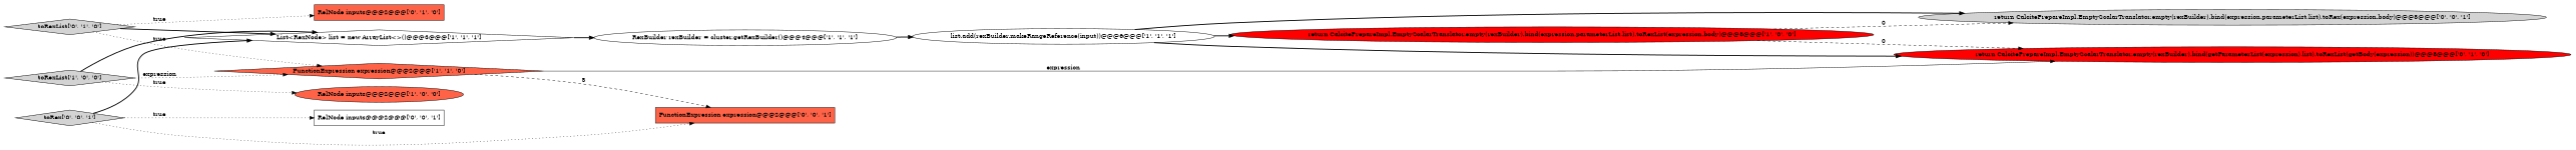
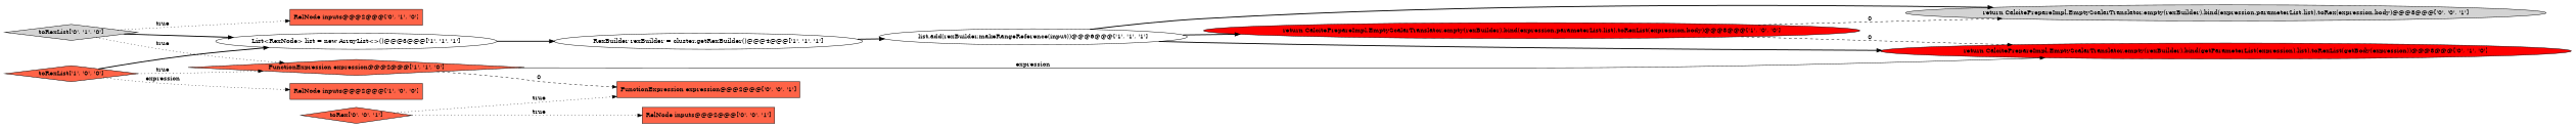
  digraph {
    rankdir=LR
    node [fillcolor=tomato shape=ellipse style=filled]
    edge [style=bold]
    n1 [label="RelNode inputs@@@2@@@['0', '1', '0']" shape=box]
-   n2 [fillcolor=white label="RelNode inputs@@@2@@@['0', '0', '1']" shape=box]
+   n2 [label="RelNode inputs@@@2@@@['0', '0', '1']" shape=box]
    n3 [fillcolor=lightgray label="return CalcitePrepareImpl.EmptyScalarTranslator.empty(rexBuilder).bind(expression.parameterList,list).toRex(expression.body)@@@8@@@['0', '0', '1']"]
    n4 [fillcolor=red label="return CalcitePrepareImpl.EmptyScalarTranslator.empty(rexBuilder).bind(getParameterList(expression),list).toRexList(getBody(expression))@@@8@@@['0', '1', '0']"]
-   n5 [fillcolor=lightgray label="toRexList['1', '0', '0']" shape=diamond]
-   n6 [label="RelNode inputs@@@2@@@['1', '0', '0']"]
-   n7 [fillcolor=white label="List<RexNode> list = new ArrayList<>()@@@3@@@['1', '1', '1']" shape=diamond]
+   n5 [label="toRexList['1', '0', '0']" shape=diamond]
+   n6 [label="RelNode inputs@@@2@@@['1', '0', '0']" shape=box]
+   n7 [fillcolor=white label="List<RexNode> list = new ArrayList<>()@@@3@@@['1', '1', '1']"]
    n8 [label="FunctionExpression expression@@@2@@@['1', '1', '0']" shape=diamond]
    n9 [fillcolor=white label="RexBuilder rexBuilder = cluster.getRexBuilder()@@@4@@@['1', '1', '1']"]
    n10 [label="FunctionExpression expression@@@2@@@['0', '0', '1']" shape=box]
    n11 [fillcolor=white label="list.add(rexBuilder.makeRangeReference(input))@@@6@@@['1', '1', '1']"]
    n12 [fillcolor=red label="return CalcitePrepareImpl.EmptyScalarTranslator.empty(rexBuilder).bind(expression.parameterList,list).toRexList(expression.body)@@@8@@@['1', '0', '0']"]
    n13 [fillcolor=lightgray label="toRexList['0', '1', '0']" shape=diamond]
-   n14 [fillcolor=lightgray label="toRex['0', '0', '1']" shape=diamond]
-   n5 -> n6 [label=true style=dotted]
+   n14 [label="toRex['0', '0', '1']" shape=diamond]
+   n5 -> n6 [label=expression style=dotted]
    n5 -> n7
-   n5 -> n8 [label=expression style=dotted]
+   n5 -> n8 [label=true style=dotted]
    n7 -> n9
    n8 -> n4 [label=expression style=solid]
-   n8 -> n10 [label=5 style=dashed]
+   n8 -> n10 [label=0 style=dashed]
    n9 -> n11
    n11 -> n3
    n11 -> n4
    n11 -> n12
    n12 -> n3 [label=0 style=dashed]
    n12 -> n4 [label=0 style=dashed]
    n13 -> n1 [label=true style=dotted]
    n13 -> n7
    n13 -> n8 [label=true style=dotted]
    n14 -> n2 [label=true style=dotted]
-   n14 -> n7
    n14 -> n10 [label=true style=dotted]
  }
